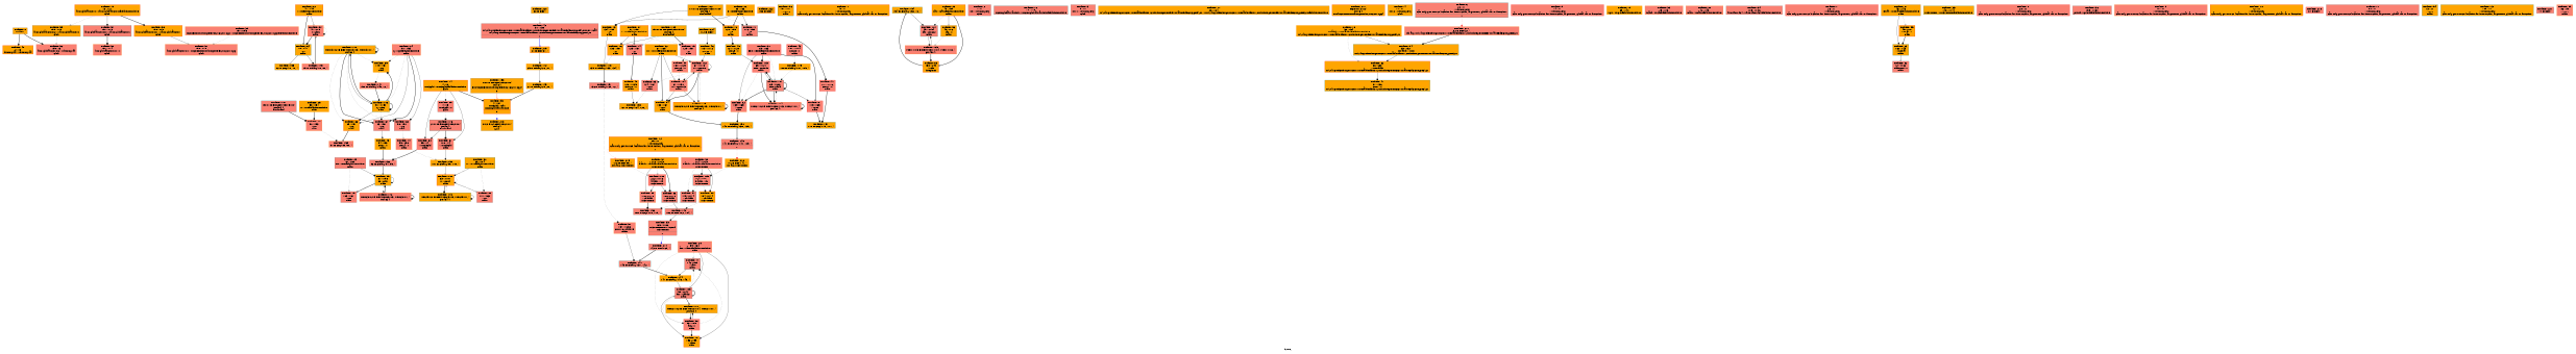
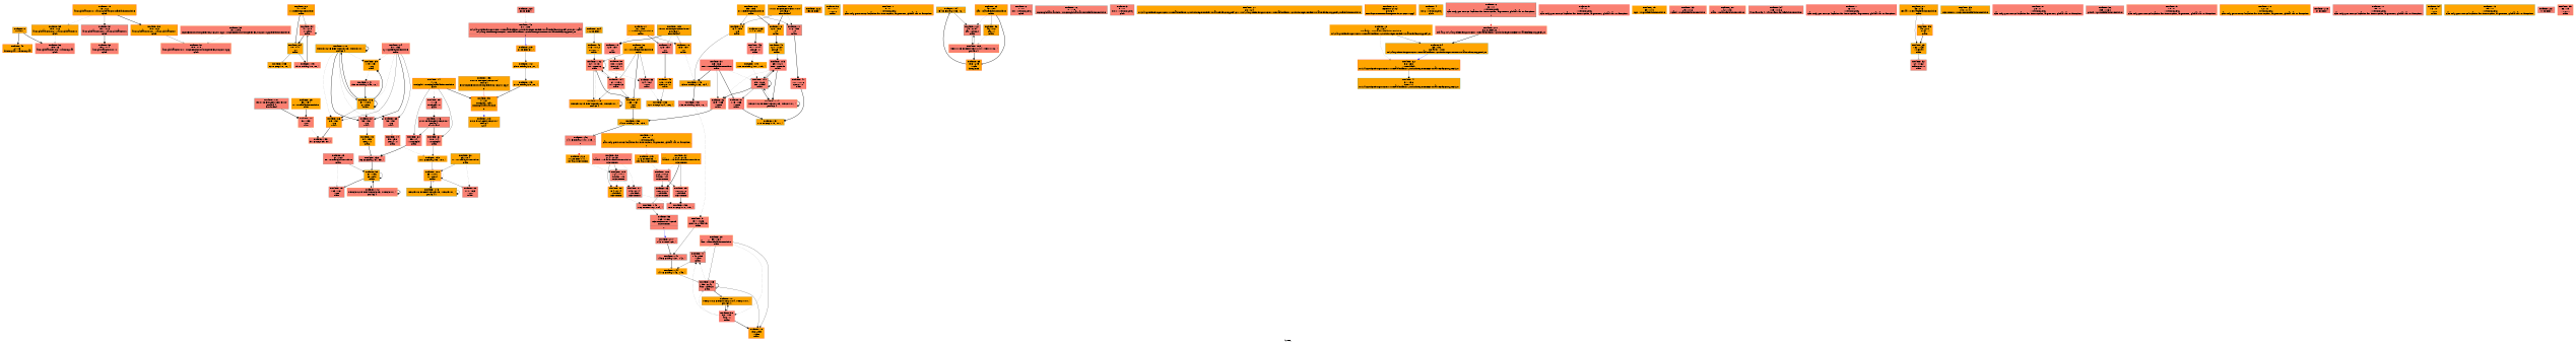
  digraph {
    label=SVFG
    node [color=darkorange fillcolor=salmon shape=record style=filled]
    edge [arrowhead=diamond style=solid]
    n1 [color=gray40 fillcolor=orange label="{NodeID: 0\nNullPtr}"]
    n2 [color=red fillcolor=orange label="{NodeID: 40\n2\<--3\ndummyVal\<--dummyVal\n}"]
    n3 [label="{NodeID: 92\n199\<--3\nllvm.global_ctors_2\<--dummyVal\nGlob }" style="dotted,filled"]
    n4 [label="{NodeID: 97\n47\<--79\nt\<--dec\nmain\n}"]
    n5 [color=teal fillcolor=orange label="{NodeID: 64\n78\<--47\n\<--t\nmain\n}"]
    n6 [color=gray40 fillcolor=orange label="{NodeID: 155\n82 = cmp(78, 70, )\n}"]
    n7 [label="{NodeID: 145\n79 = Binary(78, 80, )\n}"]
    n8 [color=red fillcolor=orange label="{NodeID: 14\n4\<--6\n_ZL3phi\<--_ZL3phi_field_insensitive\nGlob }"]
    n9 [color=red label="{NodeID: 60\n95\<--4\n\<--_ZL3phi\nmain\n}"]
    n10 [label="{NodeID: 61\n100\<--4\n\<--_ZL3phi\nmain\n}"]
    n11 [color=gray40 label="{NodeID: 89\n4\<--5\n_ZL3phi\<--\nGlob }"]
    n12 [color=red fillcolor=orange label="{NodeID: 93\n4\<--27\n_ZL3phi\<--div\n__cxx_global_var_init\n|{<s0>9}}"]
    n13 [color=gray40 label="{NodeID: 152\n96 = Binary(94, 95, )\n}"]
    n14 [fillcolor=orange label="{NodeID: 153\n101 = Binary(99, 100, )\n}"]
    n15 [color=teal label="{NodeID: 176\n2V_1 = ENCHI(MR_2V_0)\npts\{6 \}\nFun[main]}" style="double,filled"]
    n16 [color=gray40 fillcolor=orange label="{NodeID: 213\n2V_2 = CSCHI(MR_2V_1)\npts\{6 \}\nCS[]}" style="double,filled"]
    n17 [color=teal fillcolor=orange label="{NodeID: 99\n61\<--96\nee\<--div\nmain\n}"]
    n18 [color=red fillcolor=orange label="{NodeID: 100\n63\<--101\nrr\<--mul\nmain\n}"]
    n19 [label="{NodeID: 28\n59\<--60\nans\<--ans_field_insensitive\nmain\n}"]
    n20 [color=teal label="{NodeID: 77\n146\<--59\n\<--ans\nmain\n}"]
    n21 [color=red fillcolor=orange label="{NodeID: 78\n156\<--59\n\<--ans\nmain\n}"]
    n22 [color=red label="{NodeID: 98\n59\<--85\nans\<--\nmain\n}"]
    n23 [color=gray40 label="{NodeID: 105\n59\<--147\nans\<--add21\nmain\n}"]
    n24 [fillcolor=orange label="{NodeID: 144\n147 = Binary(146, 145, )\n}"]
    n25 [color=gray40 fillcolor=orange label="{NodeID: 171\nMR_21V_2 = PHI(MR_21V_4, MR_21V_1, )\npts\{60 \}\n}"]
    n26 [color=gray40 label="{NodeID: 42\n31\<--38\n_ZSt4sqrtIiEN9__gnu_cxx11__enable_ifIXsr12__is_integerIT_EE7__valueEdE6__typeES2__ret\<--call\n_ZSt4sqrtIiEN9__gnu_cxx11__enable_ifIXsr12__is_integerIT_EE7__valueEdE6__typeES2_\n|{<s0>1}}"]
    n27 [color=red fillcolor=orange label="{NodeID: 219\n21 = PHI(31, )\n}"]
    n28 [fillcolor=orange label="{NodeID: 142\n25 = Binary(26, 21, )\n}"]
    n29 [fillcolor=orange label="{NodeID: 143\n27 = Binary(25, 28, )\n}"]
    n30 [color=red fillcolor=orange label="{NodeID: 222\n158 = PHI()\n}"]
    n31 [color=teal fillcolor=orange label="{NodeID: 56\n157\<--11\n\<--.str.2\nmain\n}"]
    n32 [color=gray40 label="{NodeID: 80\n111\<--63\n\<--rr\nmain\n}"]
    n33 [color=teal fillcolor=orange label="{NodeID: 173\nMR_25V_2 = PHI(MR_25V_3, MR_25V_1, )\npts\{64 \}\n}"]
    n34 [label="{NodeID: 70\n90\<--53\n\<--w\nmain\n}"]
    n35 [label="{NodeID: 159\n91 = cmp(89, 90, )\n}"]
    n36 [color=gray40 fillcolor=orange label="{NodeID: 84\n138\<--67\n\<--rrr\nmain\n}"]
    n37 [color=teal fillcolor=orange label="{NodeID: 150\n140 = Binary(138, 139, )\n}"]
    n38 [color=gray40 label="{NodeID: 146\n141 = Binary(140, 109, )\n|{<s0>7}}"]
    n39 [fillcolor=orange label="{NodeID: 216\n171 = PHI(141, )\n1st arg _Z3MAXxx }"]
    n40 [color=red fillcolor=orange label="{NodeID: 1\n5\<--1\n\<--dummyObj\nCan only get source location for instruction, argument, global var or function.}"]
    n41 [color=teal label="{NodeID: 181\n15V_1 = ENCHI(MR_15V_0)\npts\{54 \}\nFun[main]}" style="double,filled"]
    n42 [color=red fillcolor=orange label="{NodeID: 15\n13\<--17\nllvm.global_ctors\<--llvm.global_ctors_field_insensitive\nGlob }"]
    n43 [color=teal label="{NodeID: 57\n197\<--13\nllvm.global_ctors_0\<--llvm.global_ctors\nGlob }"]
    n44 [color=red fillcolor=orange label="{NodeID: 58\n198\<--13\nllvm.global_ctors_1\<--llvm.global_ctors\nGlob }"]
    n45 [color=gray40 fillcolor=orange label="{NodeID: 59\n199\<--13\nllvm.global_ctors_2\<--llvm.global_ctors\nGlob }"]
    n46 [label="{NodeID: 90\n197\<--14\nllvm.global_ctors_0\<--\nGlob }"]
    n47 [label="{NodeID: 91\n198\<--15\nllvm.global_ctors_1\<--_GLOBAL__sub_I_peter50216_2_1.cpp\nGlob }"]
    n48 [color=gray40 label="{NodeID: 29\n61\<--62\nee\<--ee_field_insensitive\nmain\n}"]
    n49 [color=gray40 label="{NodeID: 79\n103\<--61\n\<--ee\nmain\n}"]
    n50 [label="{NodeID: 172\nMR_23V_2 = PHI(MR_23V_3, MR_23V_1, )\npts\{62 \}\n}"]
    n51 [fillcolor=orange label="{NodeID: 43\n94\<--93\nconv\<--\nmain\n}"]
+   n52 [fillcolor=orange label="{NodeID: 223\n104 = PHI()\n}"]
    n53 [color=red label="{NodeID: 45\n107\<--104\nconv5\<--\nmain\n}"]
    n54 [fillcolor=orange label="{NodeID: 149\n108 = Binary(107, 109, )\n}"]
    n55 [color=teal label="{NodeID: 101\n65\<--108\neee\<--add\nmain\n}"]
    n56 [color=teal label="{NodeID: 140\n186 = PHI(182, 184, )\n}"]
    n57 [color=gray40 label="{NodeID: 53\n169\<--186\n_Z3MAXxx_ret\<--cond\n_Z3MAXxx\n|{<s0>7}}"]
    n58 [color=gray40 label="{NodeID: 214\n142 = PHI(169, )\n}"]
    n59 [color=teal label="{NodeID: 141\n145 = Binary(137, 142, )\n}"]
    n60 [color=teal fillcolor=orange label="{NodeID: 154\n154 = Binary(153, 72, )\n}"]
    n61 [color=teal label="{NodeID: 107\n49\<--154\ncas\<--inc22\nmain\n}"]
    n62 [label="{NodeID: 169\nMR_11V_3 = PHI(MR_11V_4, MR_11V_2, )\npts\{50 \}\n}"]
    n63 [color=red fillcolor=orange label="{NodeID: 65\n153\<--49\n\<--cas\nintegerIT\n}"]
    n64 [color=teal label="{NodeID: 71\n116\<--55\n\<--e\nmain\n}"]
    n65 [color=red label="{NodeID: 47\n117\<--116\nconv7\<--\nmain\n}"]
    n66 [color=teal fillcolor=orange label="{NodeID: 157\n118 = cmp(115, 117, )\n}"]
    n67 [label="{NodeID: 85\n178\<--172\n\<--a.addr\n_Z3MAXxx\n}"]
    n68 [color=gray40 label="{NodeID: 156\n180 = cmp(178, 179, )\n}"]
    n69 [color=gray40 label="{NodeID: 2\n7\<--1\n.str\<--dummyObj\nGlob }"]
    n70 [color=gray40 fillcolor=orange label="{NodeID: 182\n17V_1 = ENCHI(MR_17V_0)\npts\{56 \}\nFun[main]}" style="double,filled"]
    n71 [color=red fillcolor=orange label="{NodeID: 72\n120\<--55\n\<--e\nmain\n}"]
    n72 [fillcolor=orange label="{NodeID: 73\n134\<--55\n\<--e\nmain\n}"]
    n73 [color=teal fillcolor=orange label="{NodeID: 48\n121\<--120\nconv9\<--\nmain\n}"]
    n74 [color=gray40 fillcolor=orange label="{NodeID: 148\n135 = Binary(133, 134, )\n}"]
    n75 [color=red label="{NodeID: 103\n65\<--121\neee\<--conv9\nmain\n}"]
    n76 [color=gray40 label="{NodeID: 151\n136 = Binary(135, 72, )\n}"]
    n77 [color=teal label="{NodeID: 16\n18\<--19\n__cxx_global_var_init\<--__cxx_global_var_init_field_insensitive\n}"]
    n78 [color=teal fillcolor=orange label="{NodeID: 30\n63\<--64\nrr\<--rr_field_insensitive\nmain\n}"]
    n79 [label="{NodeID: 44\n99\<--98\nconv4\<--\nmain\n}"]
    n80 [color=teal fillcolor=orange label="{NodeID: 224\n112 = PHI()\n}"]
    n81 [color=teal fillcolor=orange label="{NodeID: 46\n113\<--112\nconv6\<--\nmain\n}"]
    n82 [label="{NodeID: 102\n67\<--113\nrrr\<--conv6\nmain\n}"]
    n83 [color=gray40 label="{NodeID: 83\n124\<--67\n\<--rrr\nmain\n}"]
    n84 [label="{NodeID: 104\n67\<--130\nrrr\<--conv13\nmain\n}"]
    n85 [color=red fillcolor=orange label="{NodeID: 175\nMR_29V_2 = PHI(MR_29V_3, MR_29V_1, )\npts\{68 \}\n}"]
    n86 [label="{NodeID: 82\n139\<--65\n\<--eee\nmain\n}"]
    n87 [label="{NodeID: 174\nMR_27V_2 = PHI(MR_27V_3, MR_27V_1, )\npts\{66 \}\n}"]
    n88 [color=teal label="{NodeID: 86\n182\<--172\n\<--a.addr\n_Z3MAXxx\n}"]
    n89 [color=gray40 label="{NodeID: 3\n9\<--1\n.str.1\<--dummyObj\nGlob }"]
    n90 [color=teal fillcolor=orange label="{NodeID: 183\n19V_1 = ENCHI(MR_19V_0)\npts\{58 \}\nFun[main]}" style="double,filled"]
    n91 [color=gray40 label="{NodeID: 74\n125\<--57\n\<--r\nmain\n}"]
    n92 [color=red label="{NodeID: 75\n129\<--57\n\<--r\nmain\n}"]
    n93 [color=red fillcolor=orange label="{NodeID: 76\n133\<--57\n\<--r\nmain\n}"]
    n94 [color=red fillcolor=orange label="{NodeID: 49\n126\<--125\nconv10\<--\nmain\n}"]
    n95 [label="{NodeID: 50\n130\<--129\nconv13\<--\nmain\n}"]
    n96 [color=gray40 fillcolor=orange label="{NodeID: 158\n127 = cmp(124, 126, )\n}"]
    n97 [color=gray40 fillcolor=orange label="{NodeID: 17\n23\<--24\n_ZSt4sqrtIiEN9__gnu_cxx11__enable_ifIXsr12__is_integerIT_EE7__valueEdE6__typeES2_\<--_ZSt4sqrtIiEN9__gnu_cxx11__enable_ifIXsr12__is_integerIT_EE7__valueEdE6__typeES2__field_insensitive\n}"]
    n98 [color=red label="{NodeID: 31\n65\<--66\neee\<--eee_field_insensitive\nmain\n}"]
    n99 [color=red label="{NodeID: 81\n115\<--65\n\<--eee\nmain\n}"]
    n100 [color=red fillcolor=orange label="{NodeID: 211\nRETMU(2V_2)\npts\{6 \}\nFun[_GLOBAL__sub_I_peter50216_2_1.cpp]}" style="double,filled"]
    n101 [label="{NodeID: 51\n137\<--136\nconv16\<--add15\nmain\n}"]
    n102 [color=teal fillcolor=orange label="{NodeID: 170\nMR_13V_2 = PHI(MR_13V_3, MR_13V_1, )\npts\{52 \}\n}"]
    n103 [color=red fillcolor=orange label="{NodeID: 66\n89\<--51\n\<--q\nmain\n}"]
    n104 [color=gray40 label="{NodeID: 67\n93\<--51\n\<--q\nmain\n}"]
    n105 [color=gray40 label="{NodeID: 68\n98\<--51\n\<--q\nmain\n}"]
    n106 [fillcolor=orange label="{NodeID: 69\n149\<--51\n\<--q\nmain\n}"]
    n107 [color=teal fillcolor=orange label="{NodeID: 106\n51\<--150\nq\<--inc\nmain\n}"]
    n108 [label="{NodeID: 147\n150 = Binary(149, 72, )\n}"]
    n109 [color=teal label="{NodeID: 87\n179\<--174\n\<--b.addr\n_Z3MAXxx\n}"]
    n110 [color=gray40 fillcolor=orange label="{NodeID: 4\n11\<--1\n.str.2\<--dummyObj\nGlob }"]
    n111 [fillcolor=orange label="{NodeID: 18\n33\<--34\n__x.addr\<--__x.addr_field_insensitive\n_ZSt4sqrtIiEN9__gnu_cxx11__enable_ifIXsr12__is_integerIT_EE7__valueEdE6__typeES2_\n}"]
    n112 [color=red fillcolor=orange label="{NodeID: 62\n36\<--33\n\<--__x.addr\n_ZSt4sqrtIiEN9__gnu_cxx11__enable_ifIXsr12__is_integerIT_EE7__valueEdE6__typeES2_\n}"]
    n113 [color=teal fillcolor=orange label="{NodeID: 94\n33\<--32\n__x.addr\<--__x\n_ZSt4sqrtIiEN9__gnu_cxx11__enable_ifIXsr12__is_integerIT_EE7__valueEdE6__typeES2_\n}"]
    n114 [color=teal fillcolor=orange label="{NodeID: 41\n37\<--36\nconv\<--\n_ZSt4sqrtIiEN9__gnu_cxx11__enable_ifIXsr12__is_integerIT_EE7__valueEdE6__typeES2_\n}"]
    n115 [fillcolor=orange label="{NodeID: 32\n67\<--68\nrrr\<--rrr_field_insensitive\nmain\n}"]
    n116 [color=red fillcolor=orange label="{NodeID: 88\n184\<--174\n\<--b.addr\n_Z3MAXxx\n}"]
    n117 [color=red label="{NodeID: 5\n14\<--1\n\<--dummyObj\nCan only get source location for instruction, argument, global var or function.}"]
    n118 [fillcolor=orange label="{NodeID: 19\n39\<--40\nsqrt\<--sqrt_field_insensitive\n}"]
    n119 [label="{NodeID: 33\n75\<--76\nscanf\<--scanf_field_insensitive\n}"]
    n120 [color=teal label="{NodeID: 6\n22\<--1\n\<--dummyObj\nCan only get source location for instruction, argument, global var or function.|{<s0>1}}"]
    n121 [label="{NodeID: 217\n32 = PHI(22, )\n0th arg _ZSt4sqrtIiEN9__gnu_cxx11__enable_ifIXsr12__is_integerIT_EE7__valueEdE6__typeES2_ }"]
    n122 [label="{NodeID: 20\n42\<--43\nmain\<--main_field_insensitive\n}"]
    n123 [color=gray40 label="{NodeID: 34\n105\<--106\nllvm.floor.f64\<--llvm.floor.f64_field_insensitive\n}"]
    n124 [color=red label="{NodeID: 7\n26\<--1\n\<--dummyObj\nCan only get source location for instruction, argument, global var or function.}"]
    n125 [color=gray40 fillcolor=orange label="{NodeID: 21\n45\<--46\nretval\<--retval_field_insensitive\nmain\n}"]
    n126 [color=teal fillcolor=orange label="{NodeID: 63\n162\<--45\n\<--retval\nmain\n}"]
    n127 [color=red fillcolor=orange label="{NodeID: 95\n45\<--70\nretval\<--\nmain\n}"]
    n128 [color=gray40 label="{NodeID: 52\n44\<--162\nmain_ret\<--\nmain\n}"]
    n129 [color=teal fillcolor=orange label="{NodeID: 35\n143\<--144\n_Z3MAXxx\<--_Z3MAXxx_field_insensitive\n}"]
    n130 [color=red fillcolor=orange label="{NodeID: 215\n170 = PHI(85, )\n0th arg _Z3MAXxx }"]
    n131 [color=red label="{NodeID: 108\n172\<--170\na.addr\<--a\n_Z3MAXxx\n}"]
    n132 [color=teal label="{NodeID: 109\n174\<--171\nb.addr\<--b\n_Z3MAXxx\n}"]
    n133 [color=red label="{NodeID: 8\n28\<--1\n\<--dummyObj\nCan only get source location for instruction, argument, global var or function.}"]
    n134 [color=red fillcolor=orange label="{NodeID: 22\n47\<--48\nt\<--t_field_insensitive\nmain\n}"]
    n135 [color=gray40 label="{NodeID: 36\n159\<--160\nprintf\<--printf_field_insensitive\n}"]
    n136 [label="{NodeID: 9\n70\<--1\n\<--dummyObj\nCan only get source location for instruction, argument, global var or function.}"]
    n137 [color=red fillcolor=orange label="{NodeID: 23\n49\<--50\ncas\<--cas_field_insensitive\nmain\n}"]
    n138 [color=gray40 fillcolor=orange label="{NodeID: 96\n49\<--72\ncas\<--\nmain\n}"]
    n139 [color=red fillcolor=orange label="{NodeID: 37\n172\<--173\na.addr\<--a.addr_field_insensitive\n_Z3MAXxx\n}"]
    n140 [color=red fillcolor=orange label="{NodeID: 10\n72\<--1\n\<--dummyObj\nCan only get source location for instruction, argument, global var or function.}"]
    n141 [label="{NodeID: 24\n51\<--52\nq\<--q_field_insensitive\nmain\n}"]
    n142 [label="{NodeID: 38\n174\<--175\nb.addr\<--b.addr_field_insensitive\n_Z3MAXxx\n}"]
    n143 [color=red label="{NodeID: 218\n87 = PHI()\n}"]
    n144 [color=gray40 label="{NodeID: 11\n80\<--1\n\<--dummyObj\nCan only get source location for instruction, argument, global var or function.}"]
    n145 [fillcolor=orange label="{NodeID: 25\n53\<--54\nw\<--w_field_insensitive\nmain\n}"]
    n146 [label="{NodeID: 39\n15\<--193\n_GLOBAL__sub_I_peter50216_2_1.cpp\<--_GLOBAL__sub_I_peter50216_2_1.cpp_field_insensitive\n}"]
    n147 [color=red fillcolor=orange label="{NodeID: 12\n85\<--1\n\<--dummyObj\nCan only get source location for instruction, argument, global var or function.|{<s0>7}}"]
    n148 [fillcolor=orange label="{NodeID: 26\n55\<--56\ne\<--e_field_insensitive\nmain\n}"]
-   n149 [color=gray40 fillcolor=orange label="{NodeID: 220\n38 = PHI()\n}"]
+   n149 [color=gray40 label="{NodeID: 220\n38 = PHI()\n}"]
    n150 [color=teal fillcolor=orange label="{NodeID: 54\n73\<--7\n\<--.str\nmain\n}"]
    n151 [color=teal fillcolor=orange label="{NodeID: 13\n109\<--1\n\<--dummyObj\nCan only get source location for instruction, argument, global var or function.}"]
    n152 [color=gray40 fillcolor=orange label="{NodeID: 193\n2V_1 = ENCHI(MR_2V_0)\npts\{6 \}\nFun[_GLOBAL__sub_I_peter50216_2_1.cpp]|{<s0>9}}" style="double,filled"]
    n153 [color=red fillcolor=orange label="{NodeID: 27\n57\<--58\nr\<--r_field_insensitive\nmain\n}"]
    n154 [color=gray40 label="{NodeID: 221\n74 = PHI()\n}"]
    n155 [label="{NodeID: 55\n86\<--9\n\<--.str.1\nmain\n}"]
    n1 -> n2 [style=bold]
    n1 -> n3 [style=bold]
    n4 -> n4 [arrowhead=box style=dotted]
    n4 -> n5 [arrowhead=box style=bold]
    n5 -> n6 [arrowhead=odot]
    n5 -> n7 [arrowhead=box]
    n7 -> n4 [arrowhead=odot style=bold]
    n8 -> n9
    n8 -> n10
    n8 -> n11 [style=dotted]
    n8 -> n12 [style=bold]
    n9 -> n13 [arrowhead=box style=bold]
    n10 -> n14
    n11 -> n15 [arrowhead=box style=dotted]
    n12 -> n16 [color=blue style=dotted tailport=s0]
    n13 -> n17 [arrowhead=odot style=bold]
    n14 -> n18 [arrowhead=odot]
    n15 -> n9
    n15 -> n10 [arrowhead=box style=bold]
    n17 -> n17
    n17 -> n49 [arrowhead=odot style=bold]
    n17 -> n50 [style=dotted]
    n18 -> n18 [style=dotted]
    n18 -> n32 [arrowhead=odot]
    n18 -> n33 [arrowhead=box style=bold]
    n19 -> n20 [arrowhead=odot style=dotted]
    n19 -> n21
    n19 -> n22 [style=dotted]
    n19 -> n23 [arrowhead=odot]
    n20 -> n24
    n22 -> n20 [arrowhead=box style=dotted]
    n22 -> n21 [style=bold]
    n22 -> n23 [arrowhead=odot style=dotted]
    n22 -> n25
    n23 -> n20 [style=dotted]
    n23 -> n21 [arrowhead=box]
    n23 -> n23 [arrowhead=odot style=bold]
    n23 -> n25 [arrowhead=odot style=bold]
    n24 -> n23 [arrowhead=odot]
    n25 -> n22 [style=bold]
    n26 -> n27 [arrowhead=odot color=blue style=bold tailport=s0]
    n27 -> n28
    n28 -> n29
    n29 -> n12 [arrowhead=odot style=bold]
    n33 -> n18 [arrowhead=odot style=dotted]
    n33 -> n33 [arrowhead=box]
    n34 -> n35 [arrowhead=box style=dotted]
    n36 -> n37 [arrowhead=odot style=bold]
    n37 -> n38 [arrowhead=odot style=bold]
    n38 -> n39 [arrowhead=box color=red style=dotted tailport=s0]
    n39 -> n132 [arrowhead=box style=dotted]
    n41 -> n34 [arrowhead=box style=bold]
    n42 -> n43 [arrowhead=box]
    n42 -> n44 [style=bold]
    n42 -> n45 [arrowhead=odot style=dotted]
    n43 -> n46 [arrowhead=box style=bold]
    n44 -> n47 [arrowhead=odot]
    n45 -> n3 [arrowhead=odot style=dotted]
    n48 -> n17 [arrowhead=box]
    n48 -> n49 [arrowhead=odot style=dotted]
    n50 -> n17 [style=bold]
    n50 -> n50 [style=bold]
    n51 -> n13 [arrowhead=odot style=bold]
+   n52 -> n53 [style=bold]
    n53 -> n54 [arrowhead=box style=dotted]
    n54 -> n55 [style=dotted]
    n55 -> n55 [style=bold]
    n55 -> n75 [arrowhead=box style=bold]
    n55 -> n86 [style=bold]
    n55 -> n87 [arrowhead=box style=bold]
    n55 -> n99
    n56 -> n57
    n57 -> n58 [color=blue tailport=s0]
    n58 -> n59 [arrowhead=odot style=bold]
    n59 -> n24 [arrowhead=odot style=bold]
    n60 -> n61
    n61 -> n62 [arrowhead=box]
    n62 -> n61
    n62 -> n63 [style=bold]
    n63 -> n60 [arrowhead=odot style=bold]
    n64 -> n65 [arrowhead=box style=bold]
    n65 -> n66 [arrowhead=box style=bold]
    n67 -> n68 [arrowhead=box style=bold]
    n70 -> n64 [style=dotted]
    n70 -> n71 [style=bold]
    n70 -> n72
    n71 -> n73 [arrowhead=box style=bold]
    n72 -> n74 [arrowhead=odot]
    n73 -> n75 [arrowhead=box]
    n74 -> n76 [style=bold]
    n75 -> n55 [arrowhead=box]
    n75 -> n86 [style=dotted]
    n75 -> n87 [arrowhead=box style=bold]
    n76 -> n101 [arrowhead=box style=dotted]
    n78 -> n18
    n78 -> n32 [style=dotted]
    n79 -> n14 [arrowhead=odot style=dotted]
    n80 -> n81
    n81 -> n82 [arrowhead=box]
    n82 -> n36 [arrowhead=box style=bold]
    n82 -> n82 [arrowhead=box]
    n82 -> n83 [arrowhead=box style=dotted]
    n82 -> n84 [style=dotted]
    n82 -> n85
    n83 -> n96 [style=dotted]
    n84 -> n36 [arrowhead=box]
    n84 -> n82
    n84 -> n85
    n85 -> n82 [arrowhead=odot style=dotted]
    n85 -> n85 [style=bold]
    n86 -> n37 [style=bold]
    n87 -> n55 [style=dotted]
    n87 -> n87 [style=bold]
    n88 -> n56 [arrowhead=odot]
    n90 -> n91 [arrowhead=odot style=dotted]
    n90 -> n92 [arrowhead=box style=bold]
    n90 -> n93 [arrowhead=odot]
    n91 -> n94 [arrowhead=odot style=bold]
    n92 -> n95 [style=dotted]
    n93 -> n74 [arrowhead=odot style=dotted]
    n94 -> n96 [arrowhead=box]
    n95 -> n84 [arrowhead=box style=dotted]
    n98 -> n55 [arrowhead=odot style=dotted]
-   n98 -> n75 [arrowhead=box style=bold]
+   n98 -> n74 [arrowhead=box style=bold]
    n98 -> n86
    n98 -> n99 [arrowhead=odot style=bold]
    n99 -> n66 [style=bold]
    n101 -> n59 [arrowhead=box]
    n102 -> n102 [arrowhead=box style=bold]
    n102 -> n103 [arrowhead=box style=dotted]
    n102 -> n104 [style=bold]
    n102 -> n105 [arrowhead=box style=dotted]
    n102 -> n106 [arrowhead=box style=dotted]
    n102 -> n107
    n103 -> n35 [arrowhead=odot style=bold]
    n104 -> n51
    n105 -> n79 [arrowhead=odot style=dotted]
    n106 -> n108 [arrowhead=box style=dotted]
    n107 -> n102 [style=bold]
    n107 -> n103 [arrowhead=box]
    n107 -> n104 [arrowhead=box style=dotted]
    n107 -> n105 [arrowhead=box style=dotted]
    n107 -> n106 [arrowhead=box style=bold]
    n107 -> n107 [arrowhead=box style=bold]
    n108 -> n107 [style=bold]
    n109 -> n68 [arrowhead=box style=dotted]
    n111 -> n112 [arrowhead=odot style=dotted]
    n111 -> n113
    n112 -> n114 [arrowhead=box]
-   n113 -> n112
+   n113 -> n112 [color=blue]
    n115 -> n36 [arrowhead=odot style=bold]
    n115 -> n82
    n115 -> n83
    n115 -> n84 [arrowhead=odot]
    n116 -> n56 [style=dotted]
    n120 -> n121 [color=red style=dotted tailport=s0]
    n121 -> n113 [style=bold]
    n125 -> n126
    n125 -> n127 [arrowhead=odot style=dotted]
    n126 -> n128 [arrowhead=odot]
    n127 -> n126 [style=bold]
    n130 -> n131 [arrowhead=odot style=dotted]
    n131 -> n67
    n131 -> n88 [arrowhead=box]
    n132 -> n109 [arrowhead=box style=dotted]
    n132 -> n116 [arrowhead=box style=dotted]
    n134 -> n4 [arrowhead=odot]
    n134 -> n5 [arrowhead=odot style=bold]
    n137 -> n61 [style=dotted]
    n137 -> n63 [arrowhead=odot style=bold]
    n137 -> n138 [arrowhead=odot]
    n138 -> n62 [arrowhead=odot style=dotted]
    n139 -> n67 [arrowhead=odot]
    n139 -> n88 [arrowhead=box style=bold]
    n139 -> n131 [arrowhead=odot style=dotted]
    n141 -> n103
    n141 -> n104 [style=bold]
    n141 -> n105 [arrowhead=box]
    n141 -> n106 [style=dotted]
    n141 -> n107 [arrowhead=odot style=dotted]
    n142 -> n109 [arrowhead=box style=dotted]
    n142 -> n116 [arrowhead=box]
    n142 -> n132 [arrowhead=box]
    n145 -> n34 [style=bold]
    n146 -> n47 [arrowhead=odot style=dotted]
    n147 -> n130 [arrowhead=odot color=red style=dotted tailport=s0]
    n148 -> n64
    n148 -> n71 [arrowhead=odot style=bold]
    n148 -> n72 [arrowhead=box]
    n149 -> n26 [arrowhead=odot style=dotted]
    n152 -> n12 [arrowhead=odot color=red tailport=s0]
    n153 -> n91 [arrowhead=odot style=bold]
    n153 -> n92 [arrowhead=box style=dotted]
    n153 -> n93 [arrowhead=box]
  }
